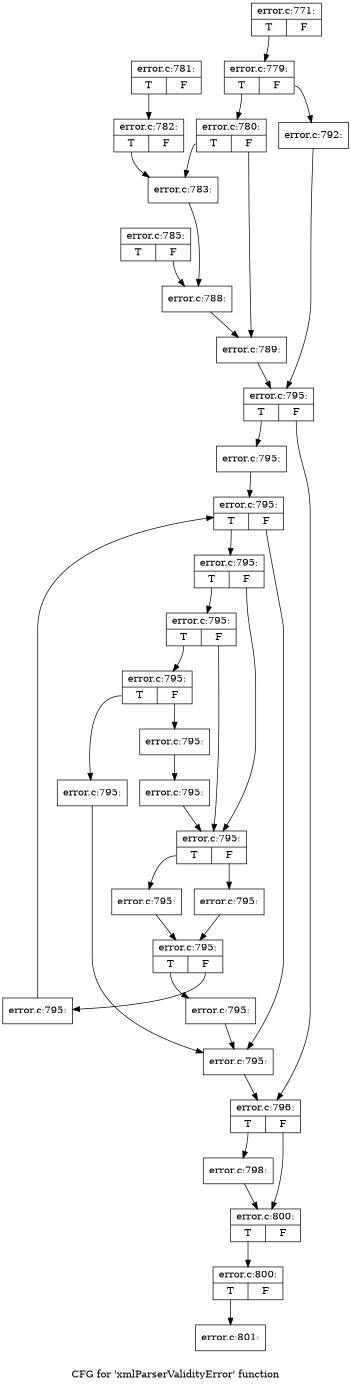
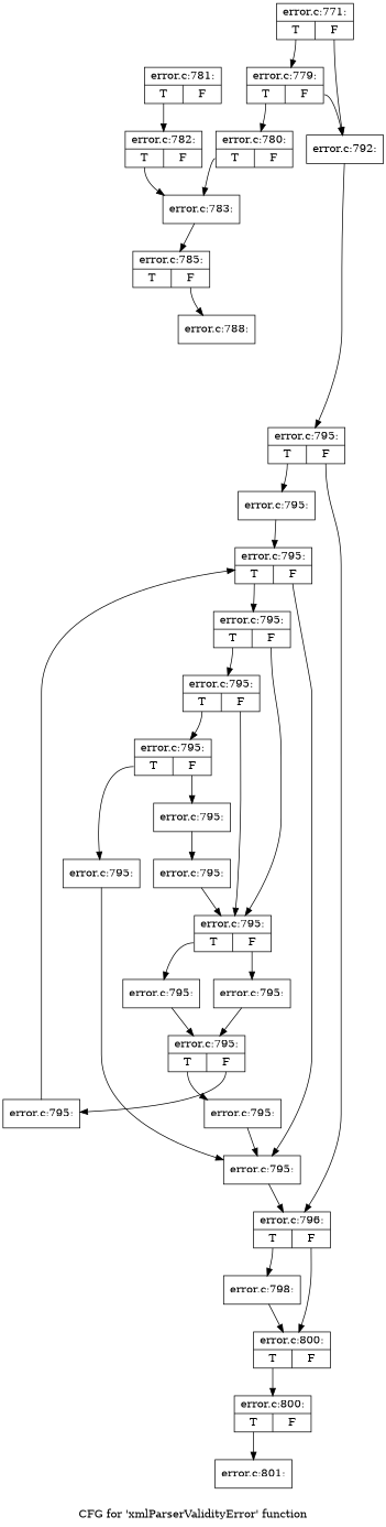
  digraph {
    label="CFG for 'xmlParserValidityError' function"
    node [shape=record]
    edge [tailport=s0]
    n1 [label="{error.c:771:|{<s0>T|<s1>F}}"]
    n2 [label="{error.c:779:|{<s0>T|<s1>F}}"]
    n3 [label="{error.c:792:}"]
    n4 [label="{error.c:780:|{<s0>T|<s1>F}}"]
    n5 [label="{error.c:795:|{<s0>T|<s1>F}}"]
-   n6 [label="{error.c:789:}"]
    n7 [label="{error.c:783:}"]
    n8 [label="{error.c:795:}"]
    n9 [label="{error.c:796:|{<s0>T|<s1>F}}"]
    n10 [label="{error.c:781:|{<s0>T|<s1>F}}"]
    n11 [label="{error.c:782:|{<s0>T|<s1>F}}"]
    n12 [label="{error.c:785:|{<s0>T|<s1>F}}"]
    n13 [label="{error.c:788:}"]
    n14 [label="{error.c:795:|{<s0>T|<s1>F}}"]
    n15 [label="{error.c:798:}"]
    n16 [label="{error.c:800:|{<s0>T|<s1>F}}"]
    n17 [label="{error.c:795:|{<s0>T|<s1>F}}"]
    n18 [label="{error.c:795:}"]
    n19 [label="{error.c:800:|{<s0>T|<s1>F}}"]
    n20 [label="{error.c:795:|{<s0>T|<s1>F}}"]
    n21 [label="{error.c:795:|{<s0>T|<s1>F}}"]
    n22 [label="{error.c:795:|{<s0>T|<s1>F}}"]
    n23 [label="{error.c:795:}"]
    n24 [label="{error.c:795:}"]
    n25 [label="{error.c:795:}"]
    n26 [label="{error.c:795:}"]
    n27 [label="{error.c:795:|{<s0>T|<s1>F}}"]
    n28 [label="{error.c:795:}"]
    n29 [label="{error.c:795:}"]
    n30 [label="{error.c:795:}"]
    n31 [label="{error.c:801:}"]
    n1 -> n2
+   n1 -> n3 [tailport=s1]
    n2 -> n3 [tailport=s1]
    n2 -> n4
    n3 -> n5 [tailport=""]
-   n4 -> n6 [tailport=s1]
    n4 -> n7
    n5 -> n8
    n5 -> n9 [tailport=s1]
-   n6 -> n5 [tailport=""]
-   n7 -> n13 [tailport=""]
+   n7 -> n12 [tailport=""]
    n8 -> n14 [tailport=""]
    n9 -> n15
    n9 -> n16 [tailport=s1]
    n10 -> n11
    n11 -> n7
    n12 -> n13 [tailport=s1]
-   n13 -> n6 [tailport=""]
    n14 -> n17
    n14 -> n18 [tailport=s1]
    n15 -> n16 [tailport=""]
    n16 -> n19
    n17 -> n20
    n17 -> n21 [tailport=s1]
    n18 -> n9 [tailport=""]
    n19 -> n31
    n20 -> n21 [tailport=s1]
    n20 -> n22
    n21 -> n23
    n21 -> n24 [tailport=s1]
    n22 -> n25
    n22 -> n26 [tailport=s1]
    n23 -> n27 [tailport=""]
    n24 -> n27 [tailport=""]
    n25 -> n18 [tailport=""]
    n26 -> n28 [tailport=""]
    n27 -> n29
    n27 -> n30 [tailport=s1]
    n28 -> n21 [tailport=""]
    n29 -> n18 [tailport=""]
    n30 -> n14 [tailport=""]
  }
